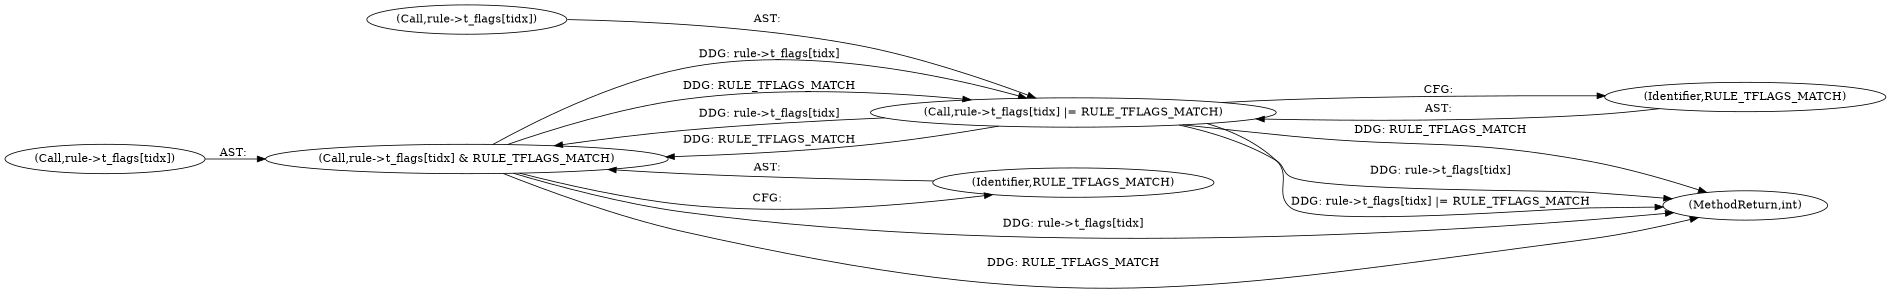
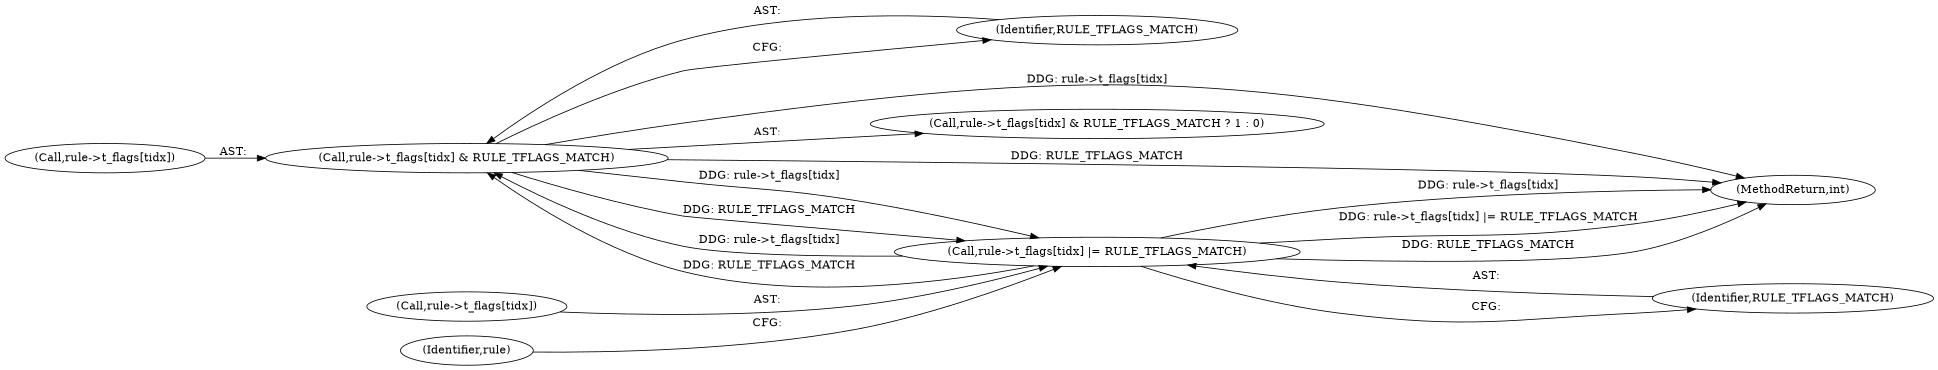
  digraph {
    rankdir=LR
    n1 [label="(Call,rule->t_flags[tidx] & RULE_TFLAGS_MATCH)"]
    n2 [label="(Call,rule->t_flags[tidx] |= RULE_TFLAGS_MATCH)"]
+   n3 [label="(Call,rule->t_flags[tidx] & RULE_TFLAGS_MATCH ? 1 : 0)"]
    n4 [label="(MethodReturn,int)"]
    n5 [label="(Identifier,RULE_TFLAGS_MATCH)"]
    n6 [label="(Identifier,RULE_TFLAGS_MATCH)"]
    n7 [label="(Call,rule->t_flags[tidx])"]
    n8 [label="(Call,rule->t_flags[tidx])"]
+   n9 [label="(Identifier,rule)"]
    n1 -> n2 [label="DDG: rule->t_flags[tidx]"]
    n1 -> n2 [label="DDG: RULE_TFLAGS_MATCH"]
+   n1 -> n3 [label="AST: "]
    n1 -> n4 [label="DDG: rule->t_flags[tidx]"]
    n1 -> n4 [label="DDG: RULE_TFLAGS_MATCH"]
    n1 -> n5 [label="CFG: "]
    n2 -> n1 [label="DDG: rule->t_flags[tidx]"]
    n2 -> n1 [label="DDG: RULE_TFLAGS_MATCH"]
    n2 -> n4 [label="DDG: RULE_TFLAGS_MATCH"]
    n2 -> n4 [label="DDG: rule->t_flags[tidx]"]
    n2 -> n4 [label="DDG: rule->t_flags[tidx] |= RULE_TFLAGS_MATCH"]
    n2 -> n6 [label="CFG: "]
    n5 -> n1 [label="AST: "]
    n6 -> n2 [label="AST: "]
    n7 -> n2 [label="AST: "]
    n8 -> n1 [label="AST: "]
+   n9 -> n2 [label="CFG: "]
  }
